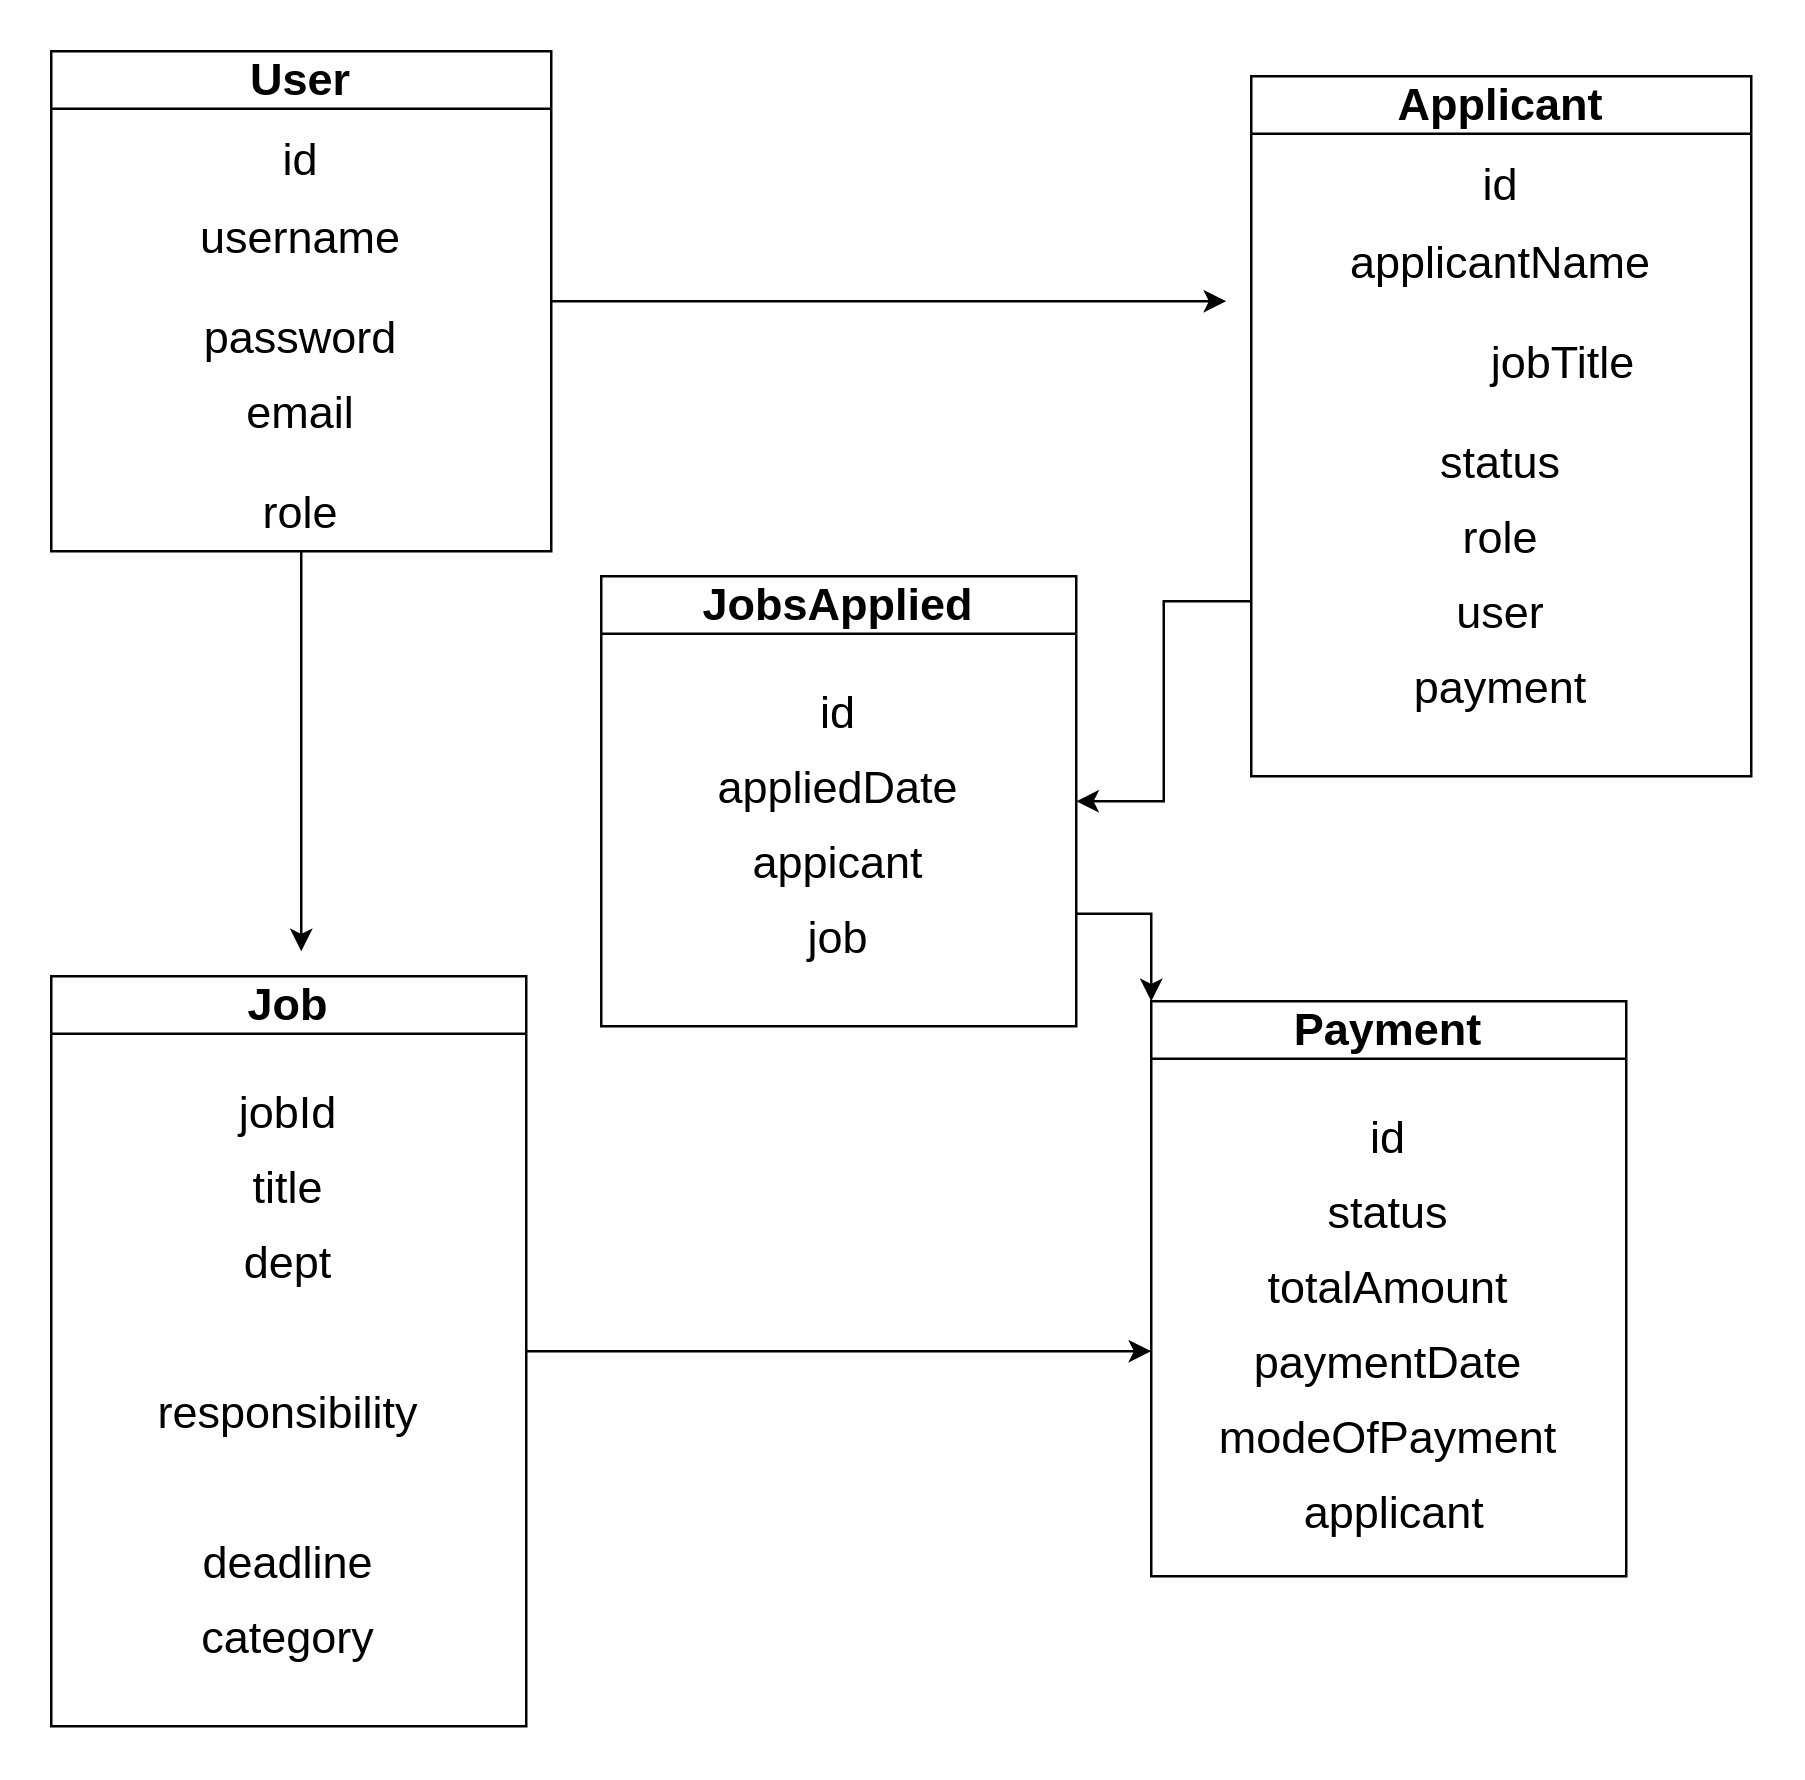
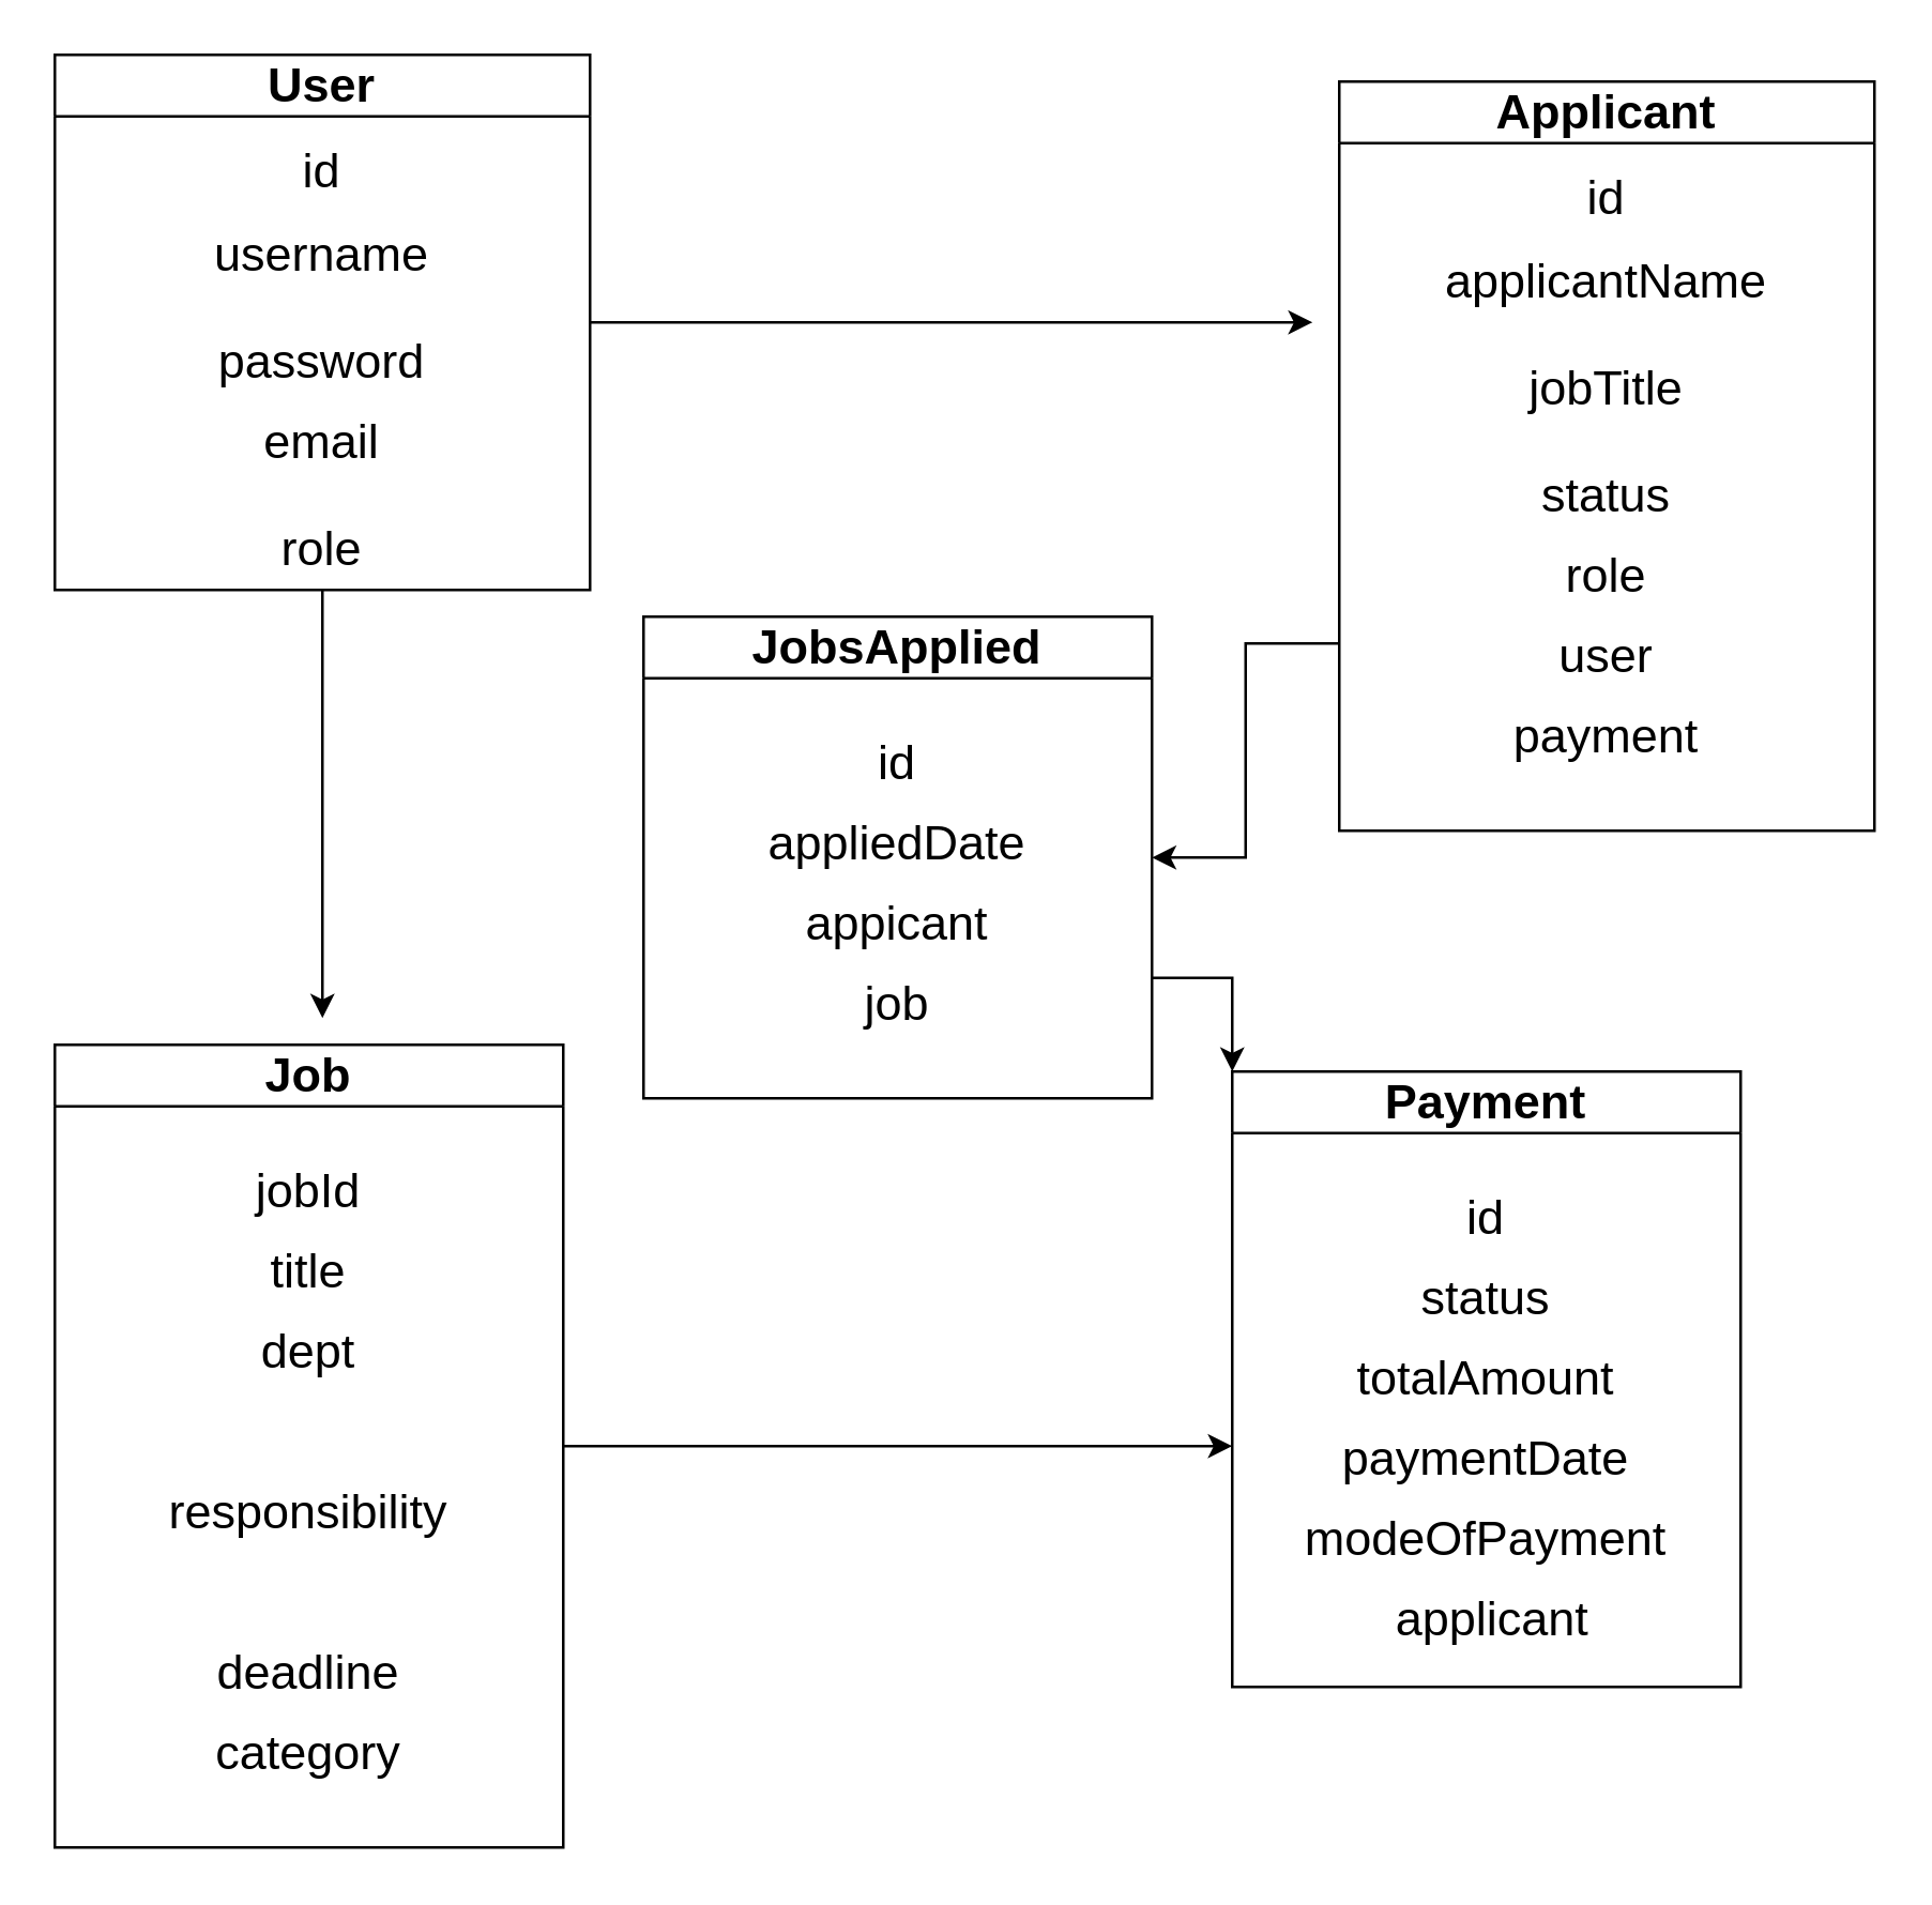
  <mxCell id="0" />
  <mxCell id="1" parent="0" />
  <mxCell id="2" style="edgeStyle=orthogonalEdgeStyle;rounded=0;orthogonalLoop=1;jettySize=auto;html=1;exitX=1;exitY=0.5;exitDx=0;exitDy=0;" edge="1" parent="1" source="3"><mxGeometry relative="1" as="geometry"><mxPoint x="490" y="120" as="targetPoint" /></mxGeometry></mxCell>
  <mxCell id="3" value="&lt;font style=&quot;font-size: 18px;&quot;&gt;User&lt;/font&gt;" style="swimlane;whiteSpace=wrap;html=1;" vertex="1" parent="1"><mxGeometry x="20" y="20" width="200" height="200" as="geometry" /></mxCell>
  <mxCell id="4" value="&lt;span style=&quot;line-height: 107%;&quot;&gt;&lt;font style=&quot;font-size: 18px;&quot;&gt;id&lt;/font&gt;&lt;/span&gt;" style="text;strokeColor=none;align=center;fillColor=none;html=1;verticalAlign=middle;whiteSpace=wrap;rounded=0;" vertex="1" parent="3"><mxGeometry x="15" y="30" width="170" height="30" as="geometry" /></mxCell>
  <mxCell id="5" value="&lt;font style=&quot;font-size: 18px;&quot;&gt;username&lt;/font&gt;" style="text;strokeColor=none;align=center;fillColor=none;html=1;verticalAlign=middle;whiteSpace=wrap;rounded=0;" vertex="1" parent="3"><mxGeometry x="70" y="60" width="60" height="30" as="geometry" /></mxCell>
  <mxCell id="6" value="&lt;font style=&quot;font-size: 18px;&quot;&gt;password&lt;/font&gt;" style="text;strokeColor=none;align=center;fillColor=none;html=1;verticalAlign=middle;whiteSpace=wrap;rounded=0;" vertex="1" parent="3"><mxGeometry x="70" y="100" width="60" height="30" as="geometry" /></mxCell>
  <mxCell id="7" value="&lt;font style=&quot;font-size: 18px;&quot;&gt;email&lt;/font&gt;" style="text;strokeColor=none;align=center;fillColor=none;html=1;verticalAlign=middle;whiteSpace=wrap;rounded=0;" vertex="1" parent="3"><mxGeometry x="70" y="130" width="60" height="30" as="geometry" /></mxCell>
  <mxCell id="8" style="edgeStyle=orthogonalEdgeStyle;rounded=0;orthogonalLoop=1;jettySize=auto;html=1;exitX=0.5;exitY=1;exitDx=0;exitDy=0;" edge="1" parent="3" source="9"><mxGeometry relative="1" as="geometry"><mxPoint x="100" y="360" as="targetPoint" /></mxGeometry></mxCell>
  <mxCell id="9" value="&lt;font style=&quot;font-size: 18px;&quot;&gt;role&lt;/font&gt;" style="text;strokeColor=none;align=center;fillColor=none;html=1;verticalAlign=middle;whiteSpace=wrap;rounded=0;" vertex="1" parent="3"><mxGeometry x="70" y="170" width="60" height="30" as="geometry" /></mxCell>
  <mxCell id="10" style="edgeStyle=orthogonalEdgeStyle;rounded=0;orthogonalLoop=1;jettySize=auto;html=1;exitX=0;exitY=0.75;exitDx=0;exitDy=0;" edge="1" parent="1" source="11" target="35"><mxGeometry relative="1" as="geometry" /></mxCell>
  <mxCell id="11" value="&lt;font style=&quot;font-size: 18px;&quot;&gt;Applicant&lt;/font&gt;" style="swimlane;whiteSpace=wrap;html=1;startSize=23;" vertex="1" parent="1"><mxGeometry x="500" y="30" width="200" height="280" as="geometry" /></mxCell>
  <mxCell id="12" value="&lt;span style=&quot;line-height: 107%;&quot;&gt;&lt;font style=&quot;font-size: 18px;&quot;&gt;id&lt;/font&gt;&lt;/span&gt;" style="text;strokeColor=none;align=center;fillColor=none;html=1;verticalAlign=middle;whiteSpace=wrap;rounded=0;" vertex="1" parent="11"><mxGeometry x="15" y="30" width="170" height="30" as="geometry" /></mxCell>
  <mxCell id="13" value="&lt;font style=&quot;font-size: 18px;&quot;&gt;applicantName&lt;/font&gt;" style="text;strokeColor=none;align=center;fillColor=none;html=1;verticalAlign=middle;whiteSpace=wrap;rounded=0;" vertex="1" parent="11"><mxGeometry x="70" y="60" width="60" height="30" as="geometry" /></mxCell>
- <mxCell id="14" value="&lt;font style=&quot;font-size: 18px;&quot;&gt;jobTitle&lt;/font&gt;" style="text;strokeColor=none;align=center;fillColor=none;html=1;verticalAlign=middle;whiteSpace=wrap;rounded=0;" vertex="1" parent="11"><mxGeometry x="95" y="100" width="60" height="30" as="geometry" /></mxCell>
+ <mxCell id="14" value="&lt;font style=&quot;font-size: 18px;&quot;&gt;jobTitle&lt;/font&gt;" style="text;strokeColor=none;align=center;fillColor=none;html=1;verticalAlign=middle;whiteSpace=wrap;rounded=0;" vertex="1" parent="11"><mxGeometry x="70" y="100" width="60" height="30" as="geometry" /></mxCell>
  <mxCell id="15" value="&lt;font style=&quot;font-size: 18px;&quot;&gt;status&lt;/font&gt;" style="text;strokeColor=none;align=center;fillColor=none;html=1;verticalAlign=middle;whiteSpace=wrap;rounded=0;" vertex="1" parent="11"><mxGeometry x="70" y="140" width="60" height="30" as="geometry" /></mxCell>
  <mxCell id="16" value="&lt;font style=&quot;font-size: 18px;&quot;&gt;role&lt;/font&gt;" style="text;strokeColor=none;align=center;fillColor=none;html=1;verticalAlign=middle;whiteSpace=wrap;rounded=0;" vertex="1" parent="11"><mxGeometry x="70" y="170" width="60" height="30" as="geometry" /></mxCell>
  <mxCell id="17" value="&lt;font style=&quot;font-size: 18px;&quot;&gt;user&lt;/font&gt;" style="text;strokeColor=none;align=center;fillColor=none;html=1;verticalAlign=middle;whiteSpace=wrap;rounded=0;" vertex="1" parent="11"><mxGeometry x="70" y="200" width="60" height="30" as="geometry" /></mxCell>
  <mxCell id="18" value="&lt;font style=&quot;font-size: 18px;&quot;&gt;payment&lt;/font&gt;" style="text;strokeColor=none;align=center;fillColor=none;html=1;verticalAlign=middle;whiteSpace=wrap;rounded=0;" vertex="1" parent="11"><mxGeometry x="70" y="230" width="60" height="30" as="geometry" /></mxCell>
  <mxCell id="19" style="edgeStyle=orthogonalEdgeStyle;rounded=0;orthogonalLoop=1;jettySize=auto;html=1;exitX=1;exitY=0.5;exitDx=0;exitDy=0;" edge="1" parent="1" source="20"><mxGeometry relative="1" as="geometry"><mxPoint x="460" y="540" as="targetPoint" /></mxGeometry></mxCell>
  <mxCell id="20" value="&lt;font style=&quot;font-size: 18px;&quot;&gt;Job&lt;/font&gt;" style="swimlane;whiteSpace=wrap;html=1;" vertex="1" parent="1"><mxGeometry x="20" y="390" width="190" height="300" as="geometry" /></mxCell>
  <mxCell id="21" value="&lt;font style=&quot;font-size: 18px;&quot;&gt;jobId&lt;/font&gt;" style="text;strokeColor=none;align=center;fillColor=none;html=1;verticalAlign=middle;whiteSpace=wrap;rounded=0;" vertex="1" parent="20"><mxGeometry x="65" y="40" width="60" height="30" as="geometry" /></mxCell>
  <mxCell id="22" value="&lt;font style=&quot;font-size: 18px;&quot;&gt;title&lt;/font&gt;" style="text;strokeColor=none;align=center;fillColor=none;html=1;verticalAlign=middle;whiteSpace=wrap;rounded=0;" vertex="1" parent="20"><mxGeometry x="65" y="70" width="60" height="30" as="geometry" /></mxCell>
  <mxCell id="23" value="&lt;font style=&quot;font-size: 18px;&quot;&gt;dept&lt;/font&gt;" style="text;strokeColor=none;align=center;fillColor=none;html=1;verticalAlign=middle;whiteSpace=wrap;rounded=0;" vertex="1" parent="20"><mxGeometry x="65" y="100" width="60" height="30" as="geometry" /></mxCell>
  <mxCell id="24" value="&lt;font style=&quot;font-size: 18px;&quot;&gt;responsibility&lt;/font&gt;" style="text;strokeColor=none;align=center;fillColor=none;html=1;verticalAlign=middle;whiteSpace=wrap;rounded=0;" vertex="1" parent="20"><mxGeometry x="60" y="160" width="70" height="30" as="geometry" /></mxCell>
  <mxCell id="25" value="&lt;font style=&quot;font-size: 18px;&quot;&gt;deadline&lt;/font&gt;" style="text;strokeColor=none;align=center;fillColor=none;html=1;verticalAlign=middle;whiteSpace=wrap;rounded=0;" vertex="1" parent="20"><mxGeometry x="65" y="220" width="60" height="30" as="geometry" /></mxCell>
  <mxCell id="26" value="&lt;font style=&quot;font-size: 18px;&quot;&gt;category&lt;/font&gt;" style="text;strokeColor=none;align=center;fillColor=none;html=1;verticalAlign=middle;whiteSpace=wrap;rounded=0;" vertex="1" parent="20"><mxGeometry x="65" y="250" width="60" height="30" as="geometry" /></mxCell>
  <mxCell id="27" value="&lt;font style=&quot;font-size: 18px;&quot;&gt;Payment&lt;/font&gt;" style="swimlane;whiteSpace=wrap;html=1;startSize=23;" vertex="1" parent="1"><mxGeometry x="460" y="400" width="190" height="230" as="geometry" /></mxCell>
  <mxCell id="28" value="&lt;font style=&quot;font-size: 18px;&quot;&gt;id&lt;/font&gt;" style="text;strokeColor=none;align=center;fillColor=none;html=1;verticalAlign=middle;whiteSpace=wrap;rounded=0;" vertex="1" parent="27"><mxGeometry x="65" y="40" width="60" height="30" as="geometry" /></mxCell>
  <mxCell id="29" value="&lt;font style=&quot;font-size: 18px;&quot;&gt;status&lt;/font&gt;" style="text;strokeColor=none;align=center;fillColor=none;html=1;verticalAlign=middle;whiteSpace=wrap;rounded=0;" vertex="1" parent="27"><mxGeometry x="65" y="70" width="60" height="30" as="geometry" /></mxCell>
  <mxCell id="30" value="&lt;font style=&quot;font-size: 18px;&quot;&gt;totalAmount&lt;/font&gt;" style="text;strokeColor=none;align=center;fillColor=none;html=1;verticalAlign=middle;whiteSpace=wrap;rounded=0;" vertex="1" parent="27"><mxGeometry x="65" y="100" width="60" height="30" as="geometry" /></mxCell>
  <mxCell id="31" value="&lt;font style=&quot;font-size: 18px;&quot;&gt;paymentDate&lt;/font&gt;" style="text;strokeColor=none;align=center;fillColor=none;html=1;verticalAlign=middle;whiteSpace=wrap;rounded=0;" vertex="1" parent="27"><mxGeometry x="65" y="130" width="60" height="30" as="geometry" /></mxCell>
  <mxCell id="32" value="&lt;font style=&quot;font-size: 18px;&quot;&gt;modeOfPayment&lt;/font&gt;" style="text;strokeColor=none;align=center;fillColor=none;html=1;verticalAlign=middle;whiteSpace=wrap;rounded=0;" vertex="1" parent="27"><mxGeometry x="60" y="160" width="70" height="30" as="geometry" /></mxCell>
  <mxCell id="33" value="&lt;font style=&quot;font-size: 18px;&quot;&gt;applicant&lt;/font&gt;" style="text;strokeColor=none;align=center;fillColor=none;html=1;verticalAlign=middle;whiteSpace=wrap;rounded=0;" vertex="1" parent="27"><mxGeometry x="70" y="190" width="55" height="30" as="geometry" /></mxCell>
  <mxCell id="34" style="edgeStyle=orthogonalEdgeStyle;rounded=0;orthogonalLoop=1;jettySize=auto;html=1;exitX=1;exitY=0.75;exitDx=0;exitDy=0;entryX=0;entryY=0;entryDx=0;entryDy=0;" edge="1" parent="1" source="35" target="27"><mxGeometry relative="1" as="geometry" /></mxCell>
  <mxCell id="35" value="&lt;font style=&quot;font-size: 18px;&quot;&gt;JobsApplied&lt;/font&gt;" style="swimlane;whiteSpace=wrap;html=1;startSize=23;" vertex="1" parent="1"><mxGeometry x="240" y="230" width="190" height="180" as="geometry" /></mxCell>
  <mxCell id="36" value="&lt;font style=&quot;font-size: 18px;&quot;&gt;id&lt;/font&gt;" style="text;strokeColor=none;align=center;fillColor=none;html=1;verticalAlign=middle;whiteSpace=wrap;rounded=0;" vertex="1" parent="35"><mxGeometry x="65" y="40" width="60" height="30" as="geometry" /></mxCell>
  <mxCell id="37" value="&lt;font style=&quot;font-size: 18px;&quot;&gt;appliedDate&lt;/font&gt;" style="text;strokeColor=none;align=center;fillColor=none;html=1;verticalAlign=middle;whiteSpace=wrap;rounded=0;" vertex="1" parent="35"><mxGeometry x="65" y="70" width="60" height="30" as="geometry" /></mxCell>
  <mxCell id="38" value="&lt;font style=&quot;font-size: 18px;&quot;&gt;appicant&lt;/font&gt;" style="text;strokeColor=none;align=center;fillColor=none;html=1;verticalAlign=middle;whiteSpace=wrap;rounded=0;" vertex="1" parent="35"><mxGeometry x="65" y="100" width="60" height="30" as="geometry" /></mxCell>
  <mxCell id="39" value="&lt;font style=&quot;font-size: 18px;&quot;&gt;job&lt;/font&gt;" style="text;strokeColor=none;align=center;fillColor=none;html=1;verticalAlign=middle;whiteSpace=wrap;rounded=0;" vertex="1" parent="35"><mxGeometry x="65" y="130" width="60" height="30" as="geometry" /></mxCell>
